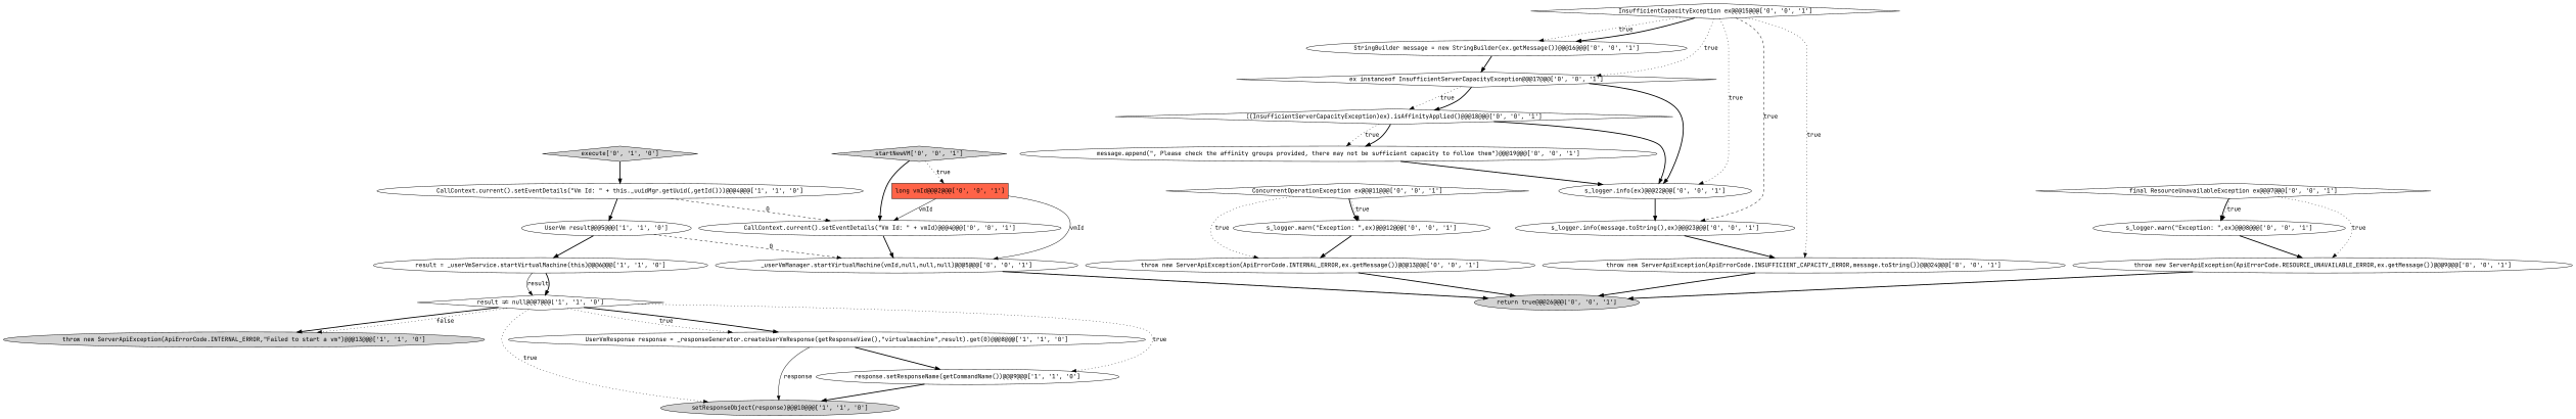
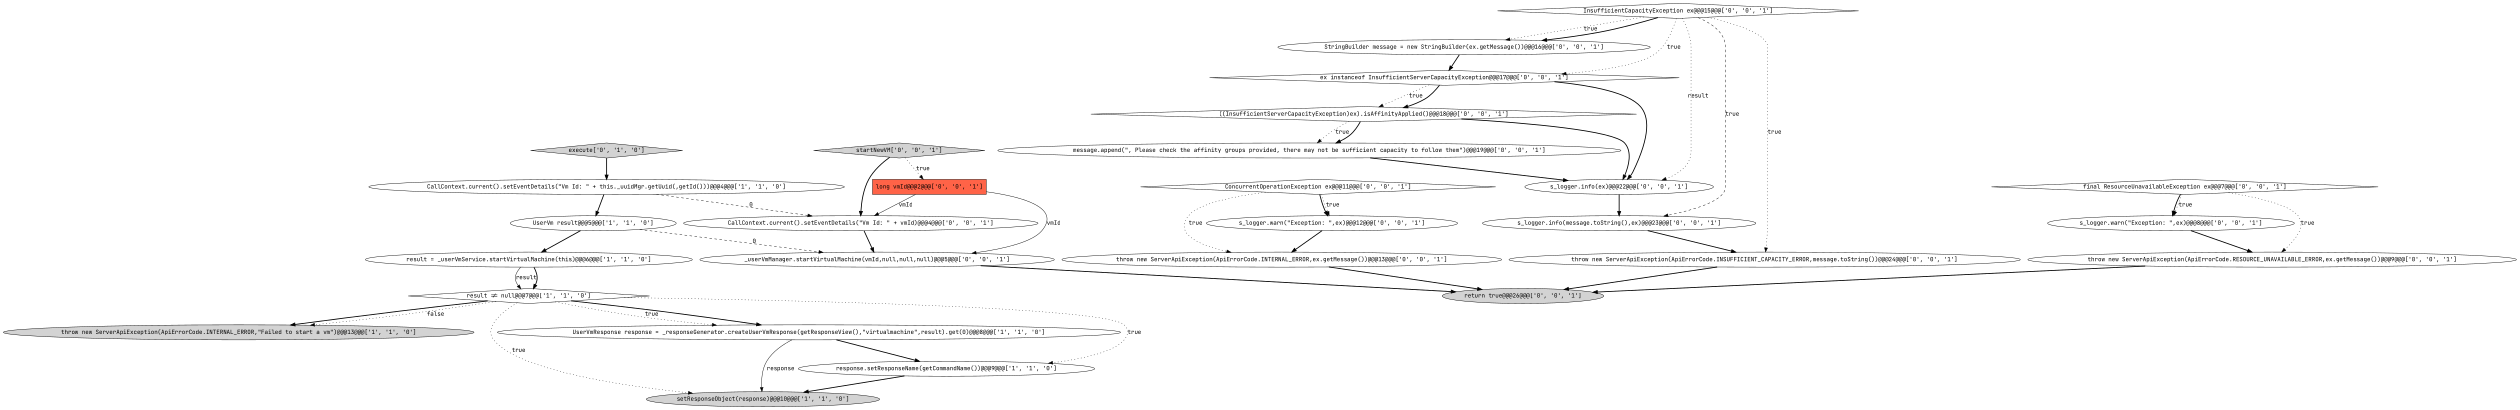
  digraph {
    fontname="JetBrains Mono"
    node [fillcolor=white fontname="JetBrains Mono" shape=ellipse style=filled]
    edge [fontname="JetBrains Mono" style=bold]
    n1 [fillcolor=lightgray label="execute['0', '1', '0']" shape=diamond]
    n2 [label="CallContext.current().setEventDetails(\"Vm Id: \" + this._uuidMgr.getUuid(,getId()))@@@4@@@['1', '1', '0']"]
    n3 [label="UserVm result@@@5@@@['1', '1', '0']"]
    n4 [label="CallContext.current().setEventDetails(\"Vm Id: \" + vmId)@@@4@@@['0', '0', '1']"]
    n5 [label="message.append(\", Please check the affinity groups provided, there may not be sufficient capacity to follow them\")@@@19@@@['0', '0', '1']"]
    n6 [label="s_logger.info(ex)@@@22@@@['0', '0', '1']"]
    n7 [label="s_logger.info(message.toString(),ex)@@@23@@@['0', '0', '1']"]
    n8 [label="result = _userVmService.startVirtualMachine(this)@@@6@@@['1', '1', '0']"]
    n9 [label="result != null@@@7@@@['1', '1', '0']" shape=diamond]
    n10 [fillcolor=lightgray label="throw new ServerApiException(ApiErrorCode.INTERNAL_ERROR,\"Failed to start a vm\")@@@13@@@['1', '1', '0']"]
    n11 [fillcolor=lightgray label="setResponseObject(response)@@@10@@@['1', '1', '0']"]
    n12 [label="UserVmResponse response = _responseGenerator.createUserVmResponse(getResponseView(),\"virtualmachine\",result).get(0)@@@8@@@['1', '1', '0']"]
    n13 [label="response.setResponseName(getCommandName())@@@9@@@['1', '1', '0']"]
    n14 [label="_userVmManager.startVirtualMachine(vmId,null,null,null)@@@5@@@['0', '0', '1']"]
    n15 [fillcolor=lightgray label="return true@@@26@@@['0', '0', '1']"]
    n16 [label="ConcurrentOperationException ex@@@11@@@['0', '0', '1']" shape=diamond]
    n17 [label="s_logger.warn(\"Exception: \",ex)@@@12@@@['0', '0', '1']"]
    n18 [label="throw new ServerApiException(ApiErrorCode.INTERNAL_ERROR,ex.getMessage())@@@13@@@['0', '0', '1']"]
    n19 [label="throw new ServerApiException(ApiErrorCode.INSUFFICIENT_CAPACITY_ERROR,message.toString())@@@24@@@['0', '0', '1']"]
    n20 [label="((InsufficientServerCapacityException)ex).isAffinityApplied()@@@18@@@['0', '0', '1']" shape=diamond]
    n21 [label="s_logger.warn(\"Exception: \",ex)@@@8@@@['0', '0', '1']"]
    n22 [label="throw new ServerApiException(ApiErrorCode.RESOURCE_UNAVAILABLE_ERROR,ex.getMessage())@@@9@@@['0', '0', '1']"]
    n23 [fillcolor=lightgray label="startNewVM['0', '0', '1']" shape=diamond]
    n24 [fillcolor=tomato label="long vmId@@@2@@@['0', '0', '1']" shape=box]
    n25 [label="final ResourceUnavailableException ex@@@7@@@['0', '0', '1']" shape=diamond]
    n26 [label="StringBuilder message = new StringBuilder(ex.getMessage())@@@16@@@['0', '0', '1']"]
    n27 [label="ex instanceof InsufficientServerCapacityException@@@17@@@['0', '0', '1']" shape=diamond]
    n28 [label="InsufficientCapacityException ex@@@15@@@['0', '0', '1']" shape=diamond]
    n1 -> n2
    n2 -> n3
    n2 -> n4 [label=0 style=dashed]
    n3 -> n8
    n3 -> n14 [label=0 style=dashed]
    n4 -> n14
    n5 -> n6
    n6 -> n7
    n7 -> n19
    n8 -> n9 [label=result style=solid]
    n8 -> n9
    n9 -> n10
    n9 -> n10 [label=false style=dotted]
    n9 -> n11 [label=true style=dotted]
    n9 -> n12 [label=true style=dotted]
    n9 -> n12
    n9 -> n13 [label=true style=dotted]
    n12 -> n11 [label=response style=solid]
    n12 -> n13
    n13 -> n11
    n14 -> n15
    n16 -> n17
    n16 -> n17 [label=true style=dotted]
    n16 -> n18 [label=true style=dotted]
    n17 -> n18
    n18 -> n15
    n19 -> n15
    n20 -> n5 [label=true style=dotted]
    n20 -> n5
    n20 -> n6
    n21 -> n22
    n22 -> n15
    n23 -> n4
    n23 -> n24 [label=true style=dotted]
    n24 -> n4 [label=vmId style=solid]
    n24 -> n14 [label=vmId style=solid]
    n25 -> n21
    n25 -> n21 [label=true style=dotted]
    n25 -> n22 [label=true style=dotted]
    n26 -> n27
    n27 -> n6
    n27 -> n20 [label=true style=dotted]
    n27 -> n20
-   n28 -> n6 [label=true style=dotted]
+   n28 -> n6 [label=result style=dotted]
    n28 -> n7 [label=true style=dashed]
    n28 -> n19 [label=true style=dotted]
    n28 -> n26 [label=true style=dotted]
    n28 -> n26
    n28 -> n27 [label=true style=dotted]
  }
